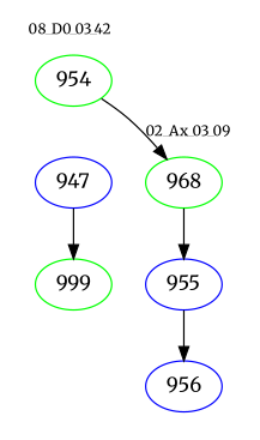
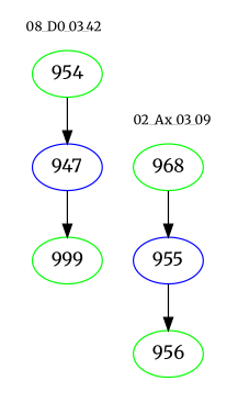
  digraph {
    fontname=Merriweather
    node [color=green fontname=Merriweather]
    edge [color=black fontname=Merriweather]
    n1 [label=968]
    n2 [color=blue label=955]
-   n3 [color=blue label=956]
+   n3 [label=956]
    n4 [label=954]
    n5 [color=blue label=947]
    n6 [label=999]
    subgraph cluster_1 {
      color=white
      fontsize=10
      label="02_Ax_03_09"
      n1
      n2
      n3
    }
    subgraph cluster_2 {
      color=white
      fontsize=10
      label="08_D0_03_42"
      n4
      n5
      n6
    }
    n1 -> n2
    n2 -> n3
-   n4 -> n1
+   n4 -> n5
    n5 -> n6
  }
